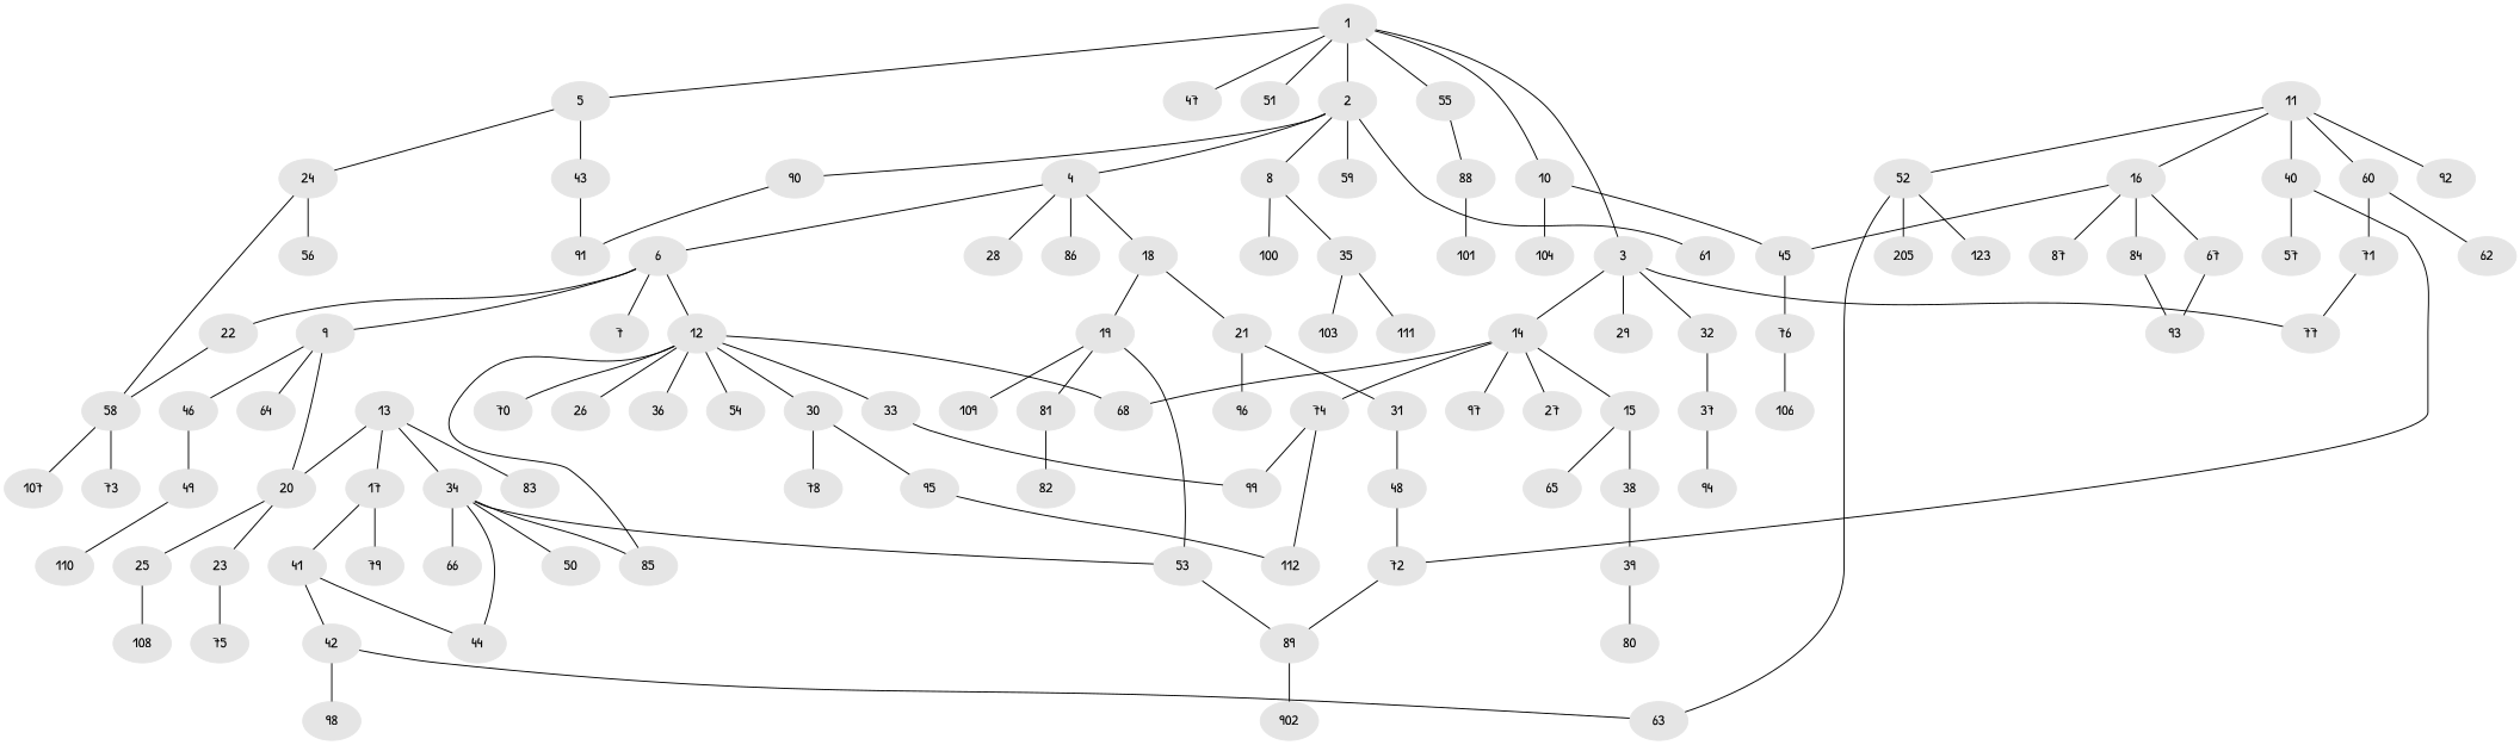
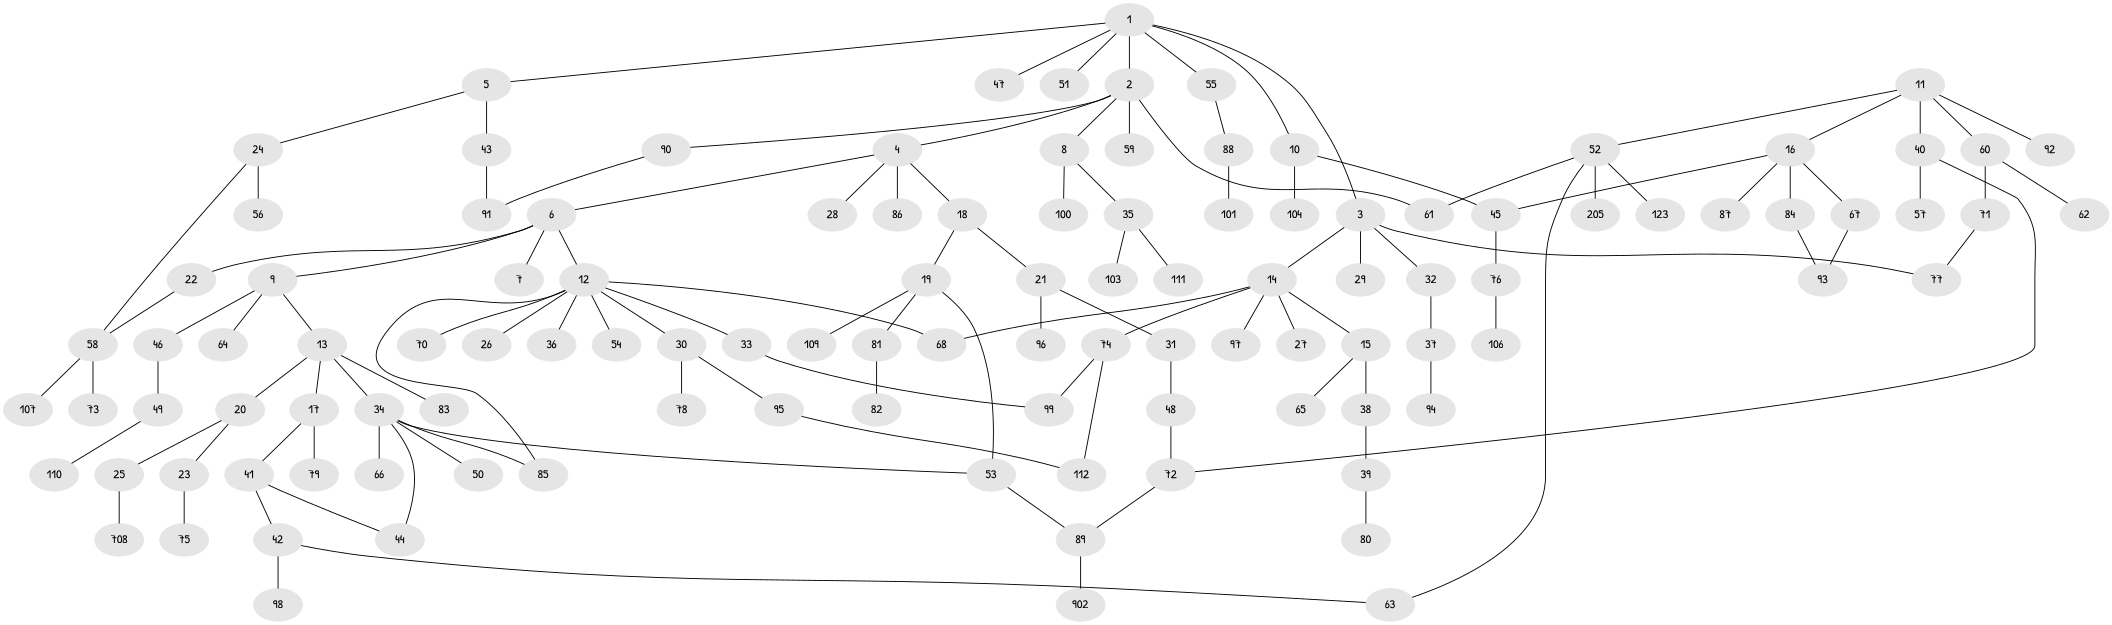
  graph {
    fontname="Patrick Hand"
    node [color=gray90 fontname="Patrick Hand" style=filled]
    edge [fontname="Patrick Hand"]
    1
    2
    3
    5
    10
    47
    51
    55
    4
    8
    59
    61
    90
    14
    29
    32
    77
    24
    43
    45
    104
    88
    6
    18
    28
    86
    35
    100
    91
    68
    15
    27
    74
    97
    37
    7
    9
    12
    22
    19
    21
    58
    56
    13
    46
    64
    11
    16
    40
    52
    60
    92
    26
    30
    33
    36
    54
    70
    85
    103
    111
    17
    20
    34
    83
    49
    76
    67
    84
    87
    57
    72
    63
    n74 [label=205]
    n75 [label=123]
    62
    71
    78
    95
    99
    41
    79
    23
    25
    53
    44
    50
    66
    38
    65
    112
    39
    93
    42
    81
    109
    31
    96
    89
    82
    75
-   108
+   108 [label=708]
    48
    73
    107
    94
    80
    98
    106
    110
    n111 [label=902]
    101
    1 -- 2
    1 -- 3
    1 -- 5
    1 -- 10
    1 -- 47
    1 -- 51
    1 -- 55
    2 -- 4
    2 -- 8
    2 -- 59
    2 -- 61
    2 -- 90
    3 -- 14
    3 -- 29
    3 -- 32
    3 -- 77
    5 -- 24
    5 -- 43
    10 -- 45
    10 -- 104
    55 -- 88
    4 -- 6
    4 -- 18
    4 -- 28
    4 -- 86
    8 -- 35
    8 -- 100
    90 -- 91
    14 -- 68
    14 -- 15
    14 -- 27
    14 -- 74
    14 -- 97
    32 -- 37
    24 -- 58
    24 -- 56
    43 -- 91
    45 -- 76
    88 -- 101
    6 -- 7
    6 -- 9
    6 -- 12
    6 -- 22
    18 -- 19
    18 -- 21
    35 -- 103
    35 -- 111
    15 -- 38
    15 -- 65
    74 -- 99
    74 -- 112
    37 -- 94
-   9 -- 20
+   9 -- 13
    9 -- 46
    9 -- 64
    12 -- 68
    12 -- 26
    12 -- 30
    12 -- 33
    12 -- 36
    12 -- 54
    12 -- 70
    12 -- 85
    22 -- 58
    19 -- 53
    19 -- 81
    19 -- 109
    21 -- 31
    21 -- 96
    58 -- 73
    58 -- 107
    13 -- 17
    13 -- 20
    13 -- 34
    13 -- 83
    46 -- 49
    11 -- 16
    11 -- 40
    11 -- 52
    11 -- 60
    11 -- 92
    16 -- 45
    16 -- 67
    16 -- 84
    16 -- 87
    40 -- 57
    40 -- 72
+   52 -- 61
    52 -- 63
    52 -- n74
    52 -- n75
    60 -- 62
    60 -- 71
    30 -- 78
    30 -- 95
    33 -- 99
    17 -- 41
    17 -- 79
    20 -- 23
    20 -- 25
    34 -- 85
    34 -- 53
    34 -- 44
    34 -- 50
    34 -- 66
    49 -- 110
    76 -- 106
    67 -- 93
    84 -- 93
    72 -- 89
    71 -- 77
    95 -- 112
    41 -- 44
    41 -- 42
    23 -- 75
    25 -- 108
    53 -- 89
    38 -- 39
    39 -- 80
    42 -- 63
    42 -- 98
    81 -- 82
    31 -- 48
    89 -- n111
    48 -- 72
  }
